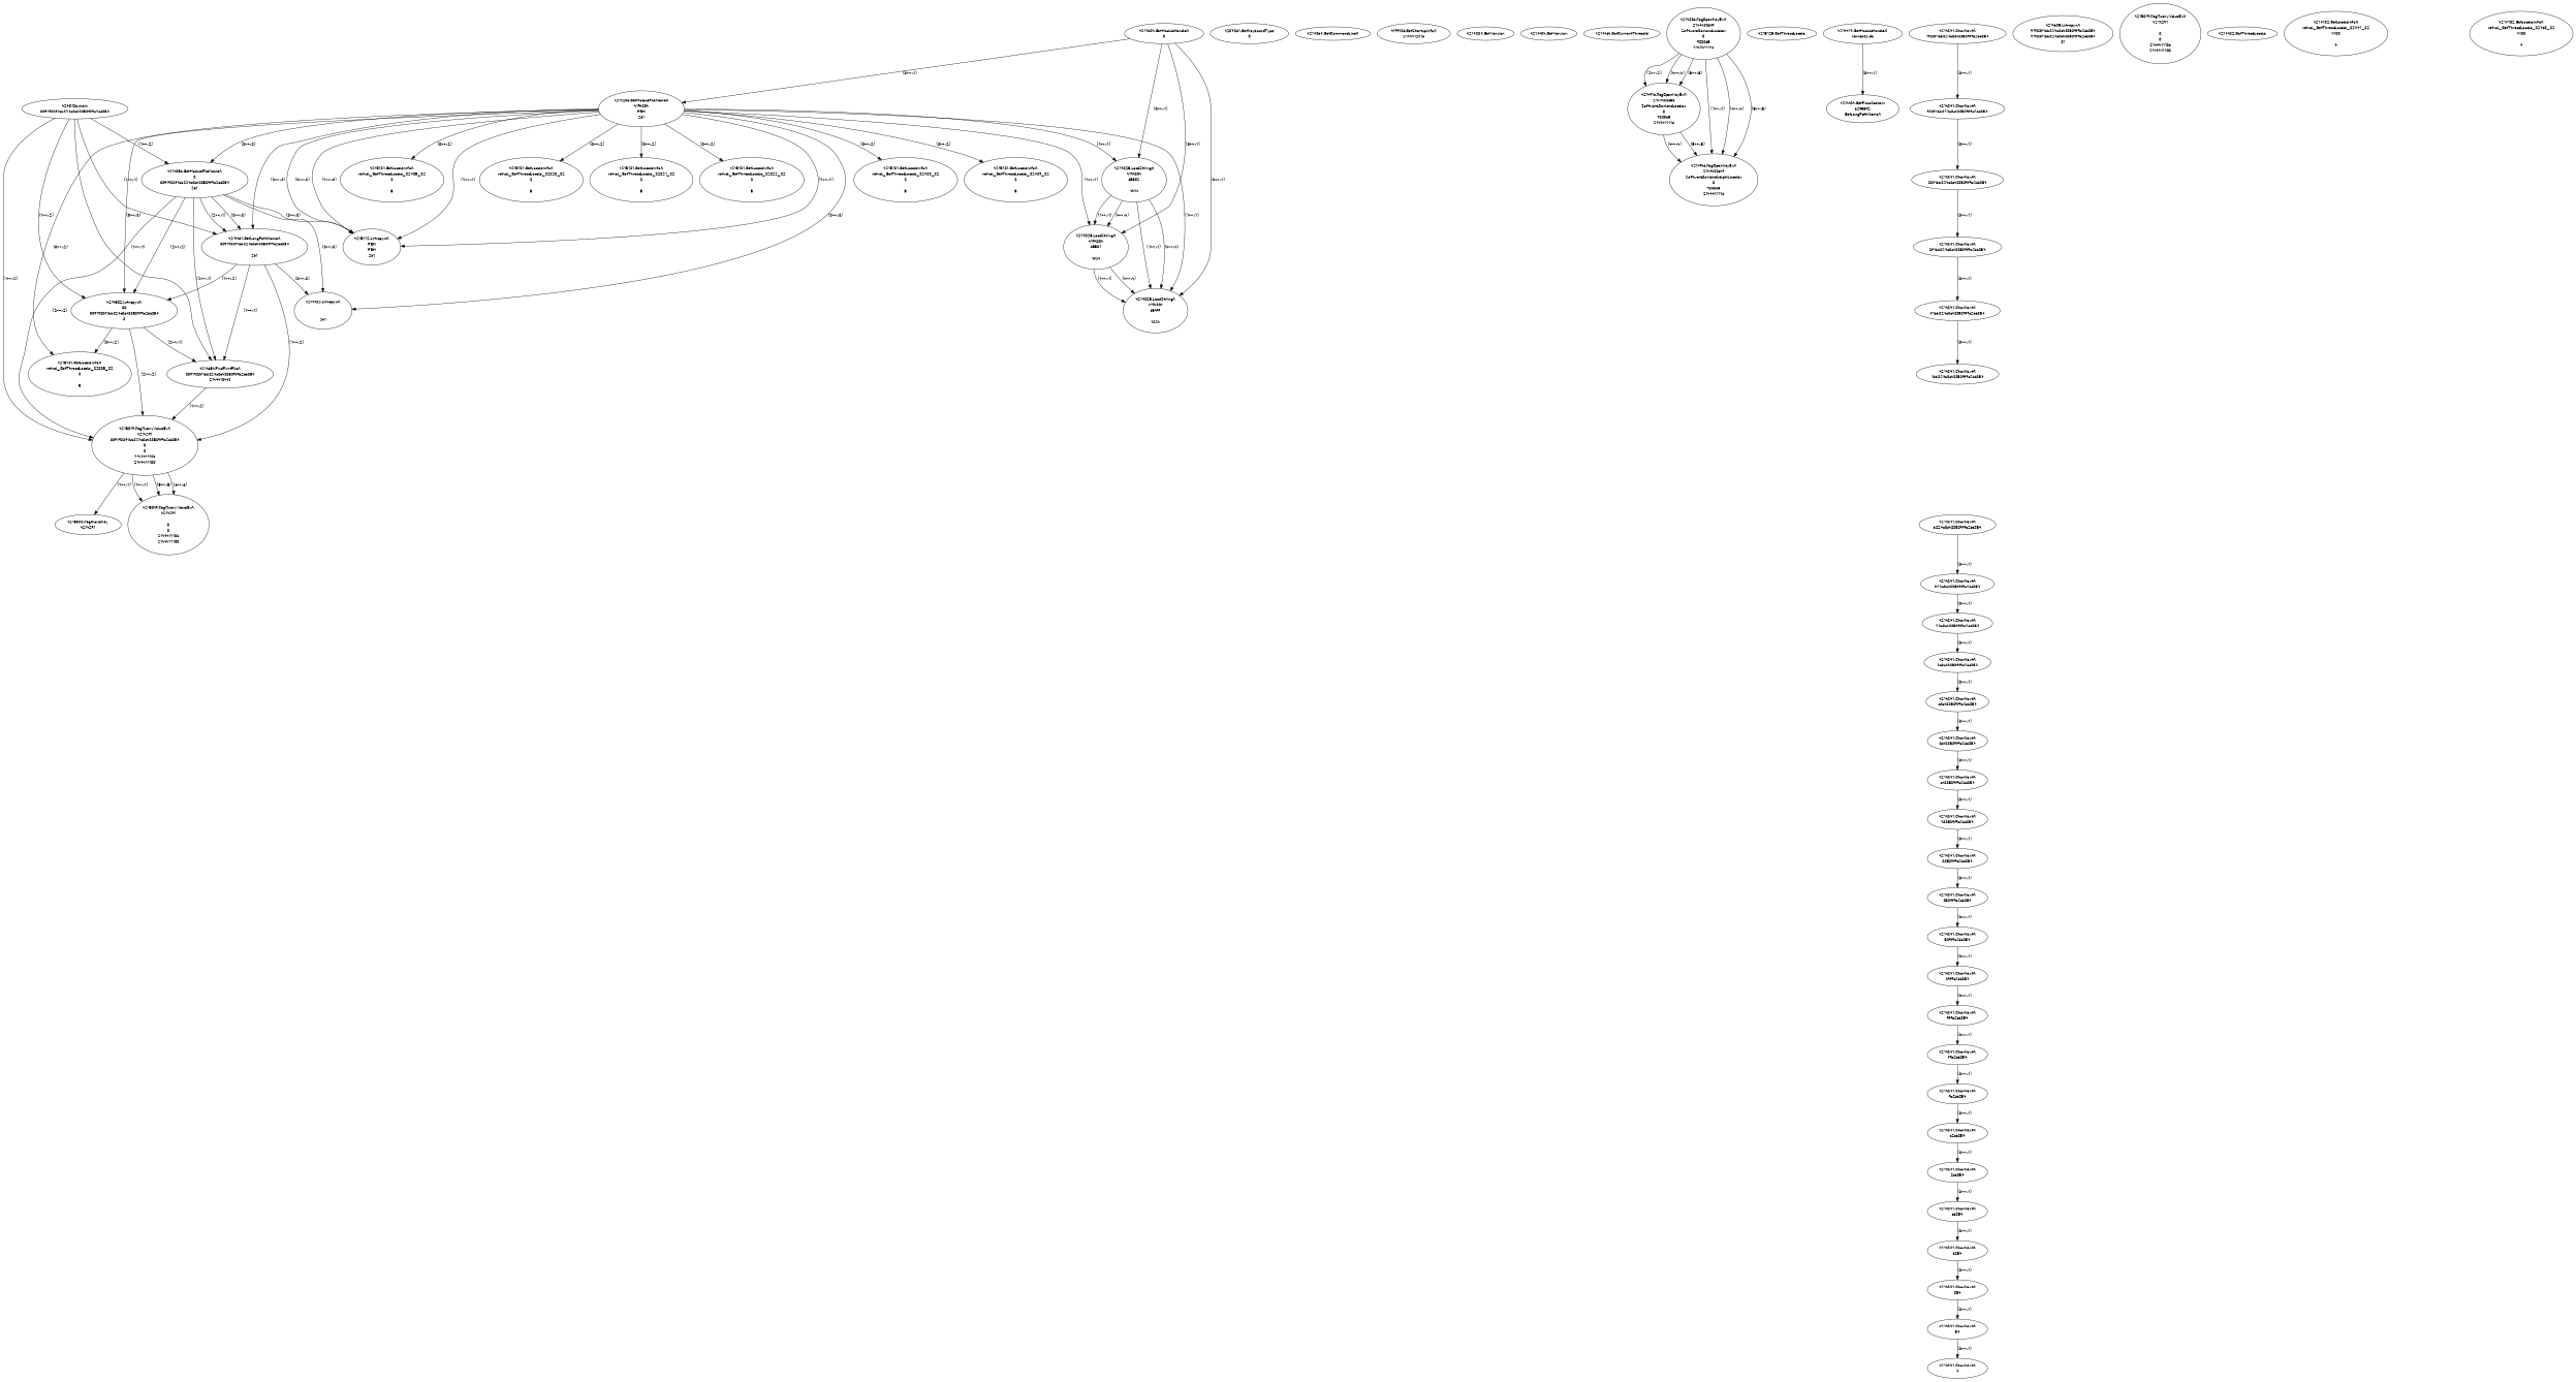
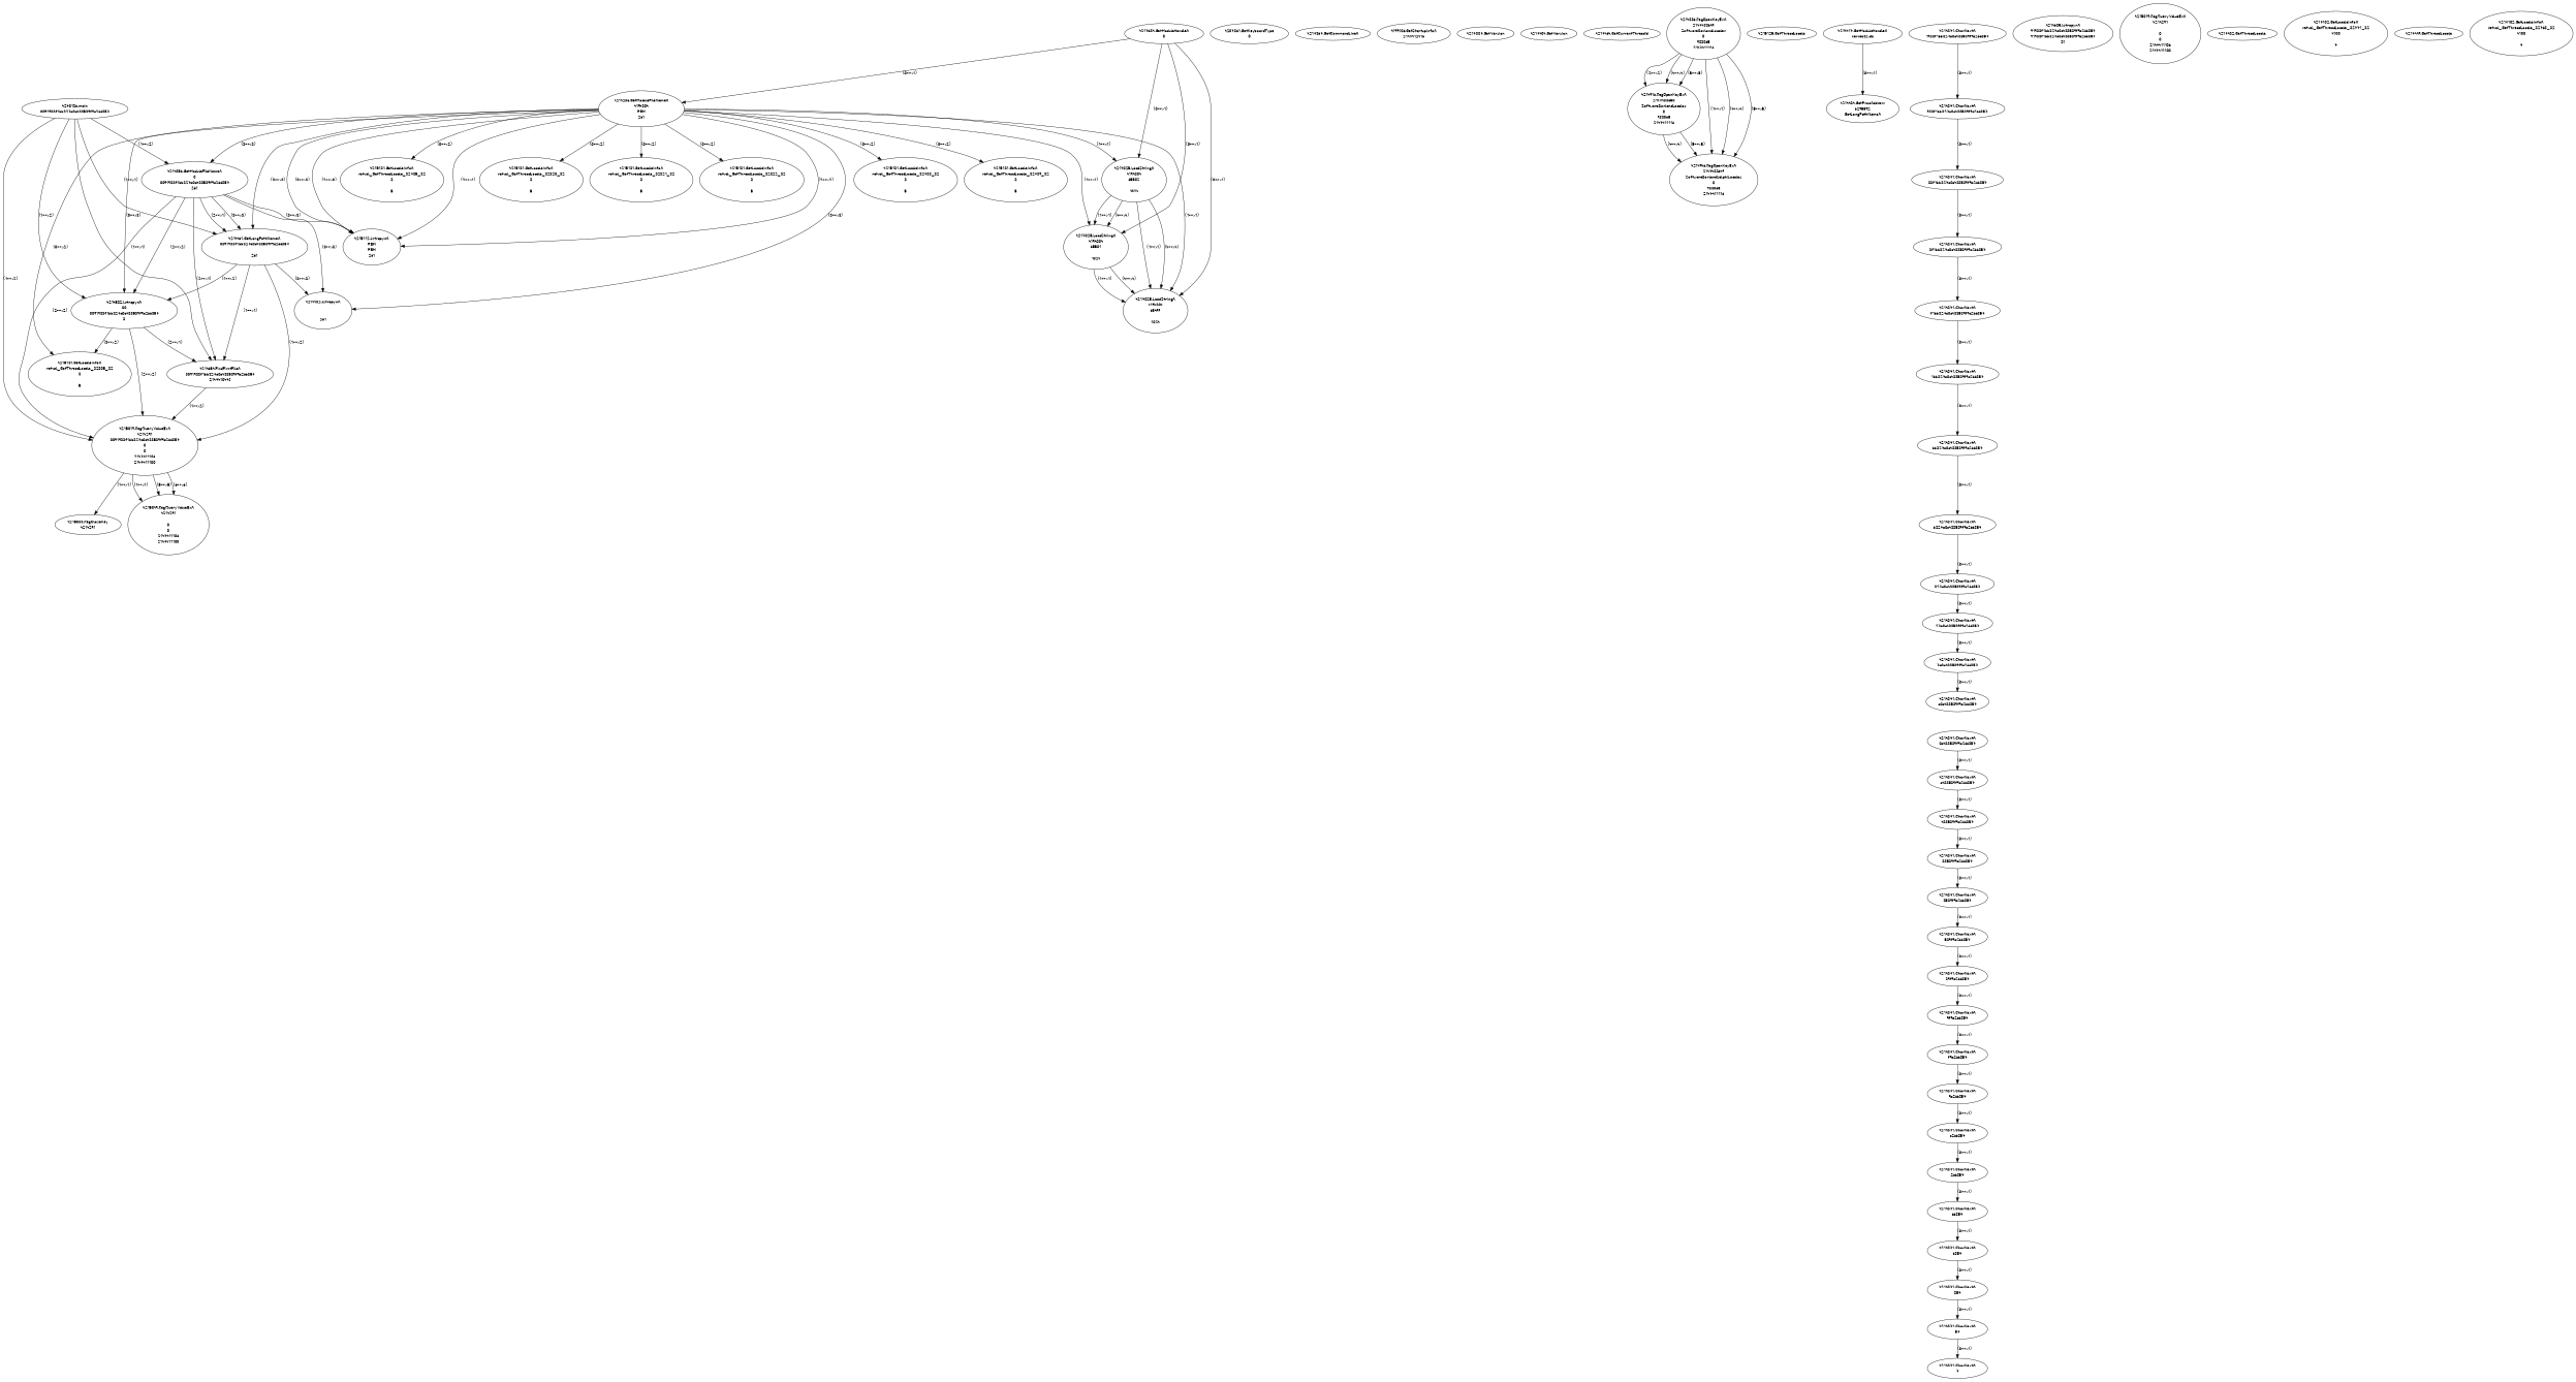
  digraph {
    fontname="Patrick Hand"
    node [fontname="Patrick Hand"]
    edge [fontname="Patrick Hand"]
    n1 [label="4270136.main\n0091933f1bb327a0c438539f9a266857"]
    n2 [label="4214856.GetModuleFileNameA\n0\n0091933f1bb327a0c438539f9a266857\n261"]
    n3 [label="4214461.GetLongPathNameA\n0091933f1bb327a0c438539f9a266857\n\n261"]
    n4 [label="4214582.lstrcpynA\n00\n0091933f1bb327a0c438539f9a266857\n3"]
    n5 [label="4214654.FindFirstFileA\n0091933f1bb327a0c438539f9a266857\n2147410478"]
    n6 [label="4215019.RegQueryValueExA\n4214291\n0091933f1bb327a0c438539f9a266857\n0\n0\n2147411106\n2147411100"]
    n7 [label="4215112.lstrcpynA\nPZM\nPZM\n261"]
    n8 [label="4214482.lstrcpynA\n\n\n261"]
    n9 [label="4215131.GetLocaleInfoA\nretval_GetThreadLocale_32805_32\n3\n\n5"]
    n10 [label="4215083.RegCloseKey\n4214291"]
    n11 [label="4215049.RegQueryValueExA\n4214291\n\n0\n0\n2147411106\n2147411100"]
    n12 [label="4217684.GetModuleHandleA\n0"]
    n13 [label="4214286.GetModuleFileNameA\n4194304\nPZM\n261"]
    n14 [label="4217025.LoadStringA\n4194304\n65502\n\n1024"]
    n15 [label="4217025.LoadStringA\n4194304\n65501\n\n1024"]
    n16 [label="4217025.LoadStringA\n4194304\n65499\n\n1024"]
    n17 [label="4215131.GetLocaleInfoA\nretval_GetThreadLocale_32785_32\n3\n\n5"]
    n18 [label="4215131.GetLocaleInfoA\nretval_GetThreadLocale_32820_32\n3\n\n5"]
    n19 [label="4215131.GetLocaleInfoA\nretval_GetThreadLocale_32821_32\n3\n\n5"]
    n20 [label="4215131.GetLocaleInfoA\nretval_GetThreadLocale_32822_32\n3\n\n5"]
    n21 [label="4215131.GetLocaleInfoA\nretval_GetThreadLocale_32788_32\n3\n\n5"]
    n22 [label="4215131.GetLocaleInfoA\nretval_GetThreadLocale_32789_32\n3\n\n5"]
    n23 [label="4207361.GetKeyboardType\n0"]
    n24 [label="4217367.GetCommandLineA\n"]
    n25 [label="4199106.GetStartupInfoA\n2147412416"]
    n26 [label="4217387.GetVersion\n"]
    n27 [label="4217404.GetVersion\n"]
    n28 [label="4217464.GetCurrentThreadId\n"]
    n29 [label="4214886.RegOpenKeyExA\n2147483649\nSoftware\Borland\Locales\n0\n983065\n2147411116"]
    n30 [label="4214916.RegOpenKeyExA\n2147483650\nSoftware\Borland\Locales\n0\n983065\n2147411116"]
    n31 [label="4214946.RegOpenKeyExA\n2147483649\nSoftware\Borland\Delphi\Locales\n0\n983065\n2147411116"]
    n32 [label="4215125.GetThreadLocale\n"]
    n33 [label="4214417.GetModuleHandleA\nkernel32.dll"]
    n34 [label="4214434.GetProcAddress\n6295592\nGetLongPathNameA"]
    n35 [label="4214371.CharNextA\n1933f1bb327a0c438539f9a266857"]
    n36 [label="4214371.CharNextA\n933f1bb327a0c438539f9a266857"]
    n37 [label="4214371.CharNextA\n33f1bb327a0c438539f9a266857"]
    n38 [label="4214371.CharNextA\n3f1bb327a0c438539f9a266857"]
    n39 [label="4214371.CharNextA\nf1bb327a0c438539f9a266857"]
    n40 [label="4214371.CharNextA\n1bb327a0c438539f9a266857"]
+   n41 [label="4214371.CharNextA\nbb327a0c438539f9a266857"]
    n42 [label="4214371.CharNextA\nb327a0c438539f9a266857"]
    n43 [label="4214371.CharNextA\n327a0c438539f9a266857"]
    n44 [label="4214371.CharNextA\n27a0c438539f9a266857"]
    n45 [label="4214371.CharNextA\n7a0c438539f9a266857"]
    n46 [label="4214371.CharNextA\na0c438539f9a266857"]
    n47 [label="4214371.CharNextA\n0c438539f9a266857"]
    n48 [label="4214371.CharNextA\nc438539f9a266857"]
    n49 [label="4214371.CharNextA\n438539f9a266857"]
    n50 [label="4214371.CharNextA\n38539f9a266857"]
    n51 [label="4214371.CharNextA\n8539f9a266857"]
    n52 [label="4214371.CharNextA\n539f9a266857"]
    n53 [label="4214371.CharNextA\n39f9a266857"]
    n54 [label="4214371.CharNextA\n9f9a266857"]
    n55 [label="4214371.CharNextA\nf9a266857"]
    n56 [label="4214371.CharNextA\n9a266857"]
    n57 [label="4214371.CharNextA\na266857"]
    n58 [label="4214371.CharNextA\n266857"]
    n59 [label="4214371.CharNextA\n66857"]
    n60 [label="4214371.CharNextA\n6857"]
    n61 [label="4214371.CharNextA\n857"]
    n62 [label="4214371.CharNextA\n57"]
    n63 [label="4214371.CharNextA\n7"]
    n64 [label="4214635.lstrcpynA\n91933f1bb327a0c438539f9a266857\n91933f1bb327a0c438539f9a266857\n31"]
    n65 [label="4215019.RegQueryValueExA\n4214291\n\n0\n0\n2147411106\n2147411100"]
    n66 [label="4217432.GetThreadLocale\n"]
    n67 [label="4217102.GetLocaleInfoA\nretval_GetThreadLocale_32771_32\n4100\n\n7"]
+   n68 [label="4217449.GetThreadLocale\n"]
    n69 [label="4217102.GetLocaleInfoA\nretval_GetThreadLocale_32768_32\n4100\n\n7"]
    n1 -> n2 [label="(1-->2)"]
    n1 -> n3 [label="(1-->1)"]
    n1 -> n4 [label="(1-->2)"]
    n1 -> n5 [label="(1-->1)"]
    n1 -> n6 [label="(1-->2)"]
    n2 -> n3 [label="(2-->1)"]
    n2 -> n3 [label="(3-->3)"]
    n2 -> n4 [label="(2-->2)"]
    n2 -> n5 [label="(2-->1)"]
    n2 -> n6 [label="(2-->2)"]
    n2 -> n7 [label="(3-->3)"]
    n2 -> n8 [label="(3-->3)"]
    n3 -> n4 [label="(1-->2)"]
    n3 -> n5 [label="(1-->1)"]
    n3 -> n6 [label="(1-->2)"]
    n3 -> n8 [label="(3-->3)"]
    n4 -> n5 [label="(2-->1)"]
    n4 -> n6 [label="(2-->2)"]
    n4 -> n9 [label="(3-->2)"]
    n5 -> n6 [label="(1-->2)"]
    n6 -> n10 [label="(1-->1)"]
    n6 -> n11 [label="(1-->1)"]
    n6 -> n11 [label="(5-->5)"]
    n6 -> n11 [label="(6-->6)"]
    n12 -> n13 [label="(0-->1)"]
    n12 -> n14 [label="(0-->1)"]
    n12 -> n15 [label="(0-->1)"]
    n12 -> n16 [label="(0-->1)"]
    n13 -> n2 [label="(3-->3)"]
    n13 -> n3 [label="(3-->3)"]
    n13 -> n4 [label="(0-->3)"]
    n13 -> n7 [label="(2-->1)"]
    n13 -> n7 [label="(2-->2)"]
    n13 -> n7 [label="(3-->3)"]
    n13 -> n7 [label="(2-->0)"]
    n13 -> n8 [label="(3-->3)"]
    n13 -> n9 [label="(0-->2)"]
    n13 -> n14 [label="(1-->1)"]
    n13 -> n15 [label="(1-->1)"]
    n13 -> n16 [label="(1-->1)"]
    n13 -> n17 [label="(0-->2)"]
    n13 -> n18 [label="(0-->2)"]
    n13 -> n19 [label="(0-->2)"]
    n13 -> n20 [label="(0-->2)"]
    n13 -> n21 [label="(0-->2)"]
    n13 -> n22 [label="(0-->2)"]
    n14 -> n15 [label="(1-->1)"]
    n14 -> n15 [label="(4-->4)"]
    n14 -> n16 [label="(1-->1)"]
    n14 -> n16 [label="(4-->4)"]
    n15 -> n16 [label="(1-->1)"]
    n15 -> n16 [label="(4-->4)"]
    n29 -> n30 [label="(2-->2)"]
    n29 -> n30 [label="(4-->4)"]
    n29 -> n30 [label="(5-->5)"]
    n29 -> n31 [label="(1-->1)"]
    n29 -> n31 [label="(4-->4)"]
    n29 -> n31 [label="(5-->5)"]
    n30 -> n31 [label="(4-->4)"]
    n30 -> n31 [label="(5-->5)"]
    n33 -> n34 [label="(0-->1)"]
    n35 -> n36 [label="(0-->1)"]
    n36 -> n37 [label="(0-->1)"]
    n37 -> n38 [label="(0-->1)"]
    n38 -> n39 [label="(0-->1)"]
    n39 -> n40 [label="(0-->1)"]
+   n40 -> n41 [label="(0-->1)"]
+   n41 -> n42 [label="(0-->1)"]
    n42 -> n43 [label="(0-->1)"]
    n43 -> n44 [label="(0-->1)"]
    n44 -> n45 [label="(0-->1)"]
    n45 -> n46 [label="(0-->1)"]
-   n46 -> n47 [label="(0-->1)"]
    n47 -> n48 [label="(0-->1)"]
    n48 -> n49 [label="(0-->1)"]
    n49 -> n50 [label="(0-->1)"]
    n50 -> n51 [label="(0-->1)"]
    n51 -> n52 [label="(0-->1)"]
    n52 -> n53 [label="(0-->1)"]
    n53 -> n54 [label="(0-->1)"]
    n54 -> n55 [label="(0-->1)"]
    n55 -> n56 [label="(0-->1)"]
    n56 -> n57 [label="(0-->1)"]
    n57 -> n58 [label="(0-->1)"]
    n58 -> n59 [label="(0-->1)"]
    n59 -> n60 [label="(0-->1)"]
    n60 -> n61 [label="(0-->1)"]
    n61 -> n62 [label="(0-->1)"]
    n62 -> n63 [label="(0-->1)"]
  }
